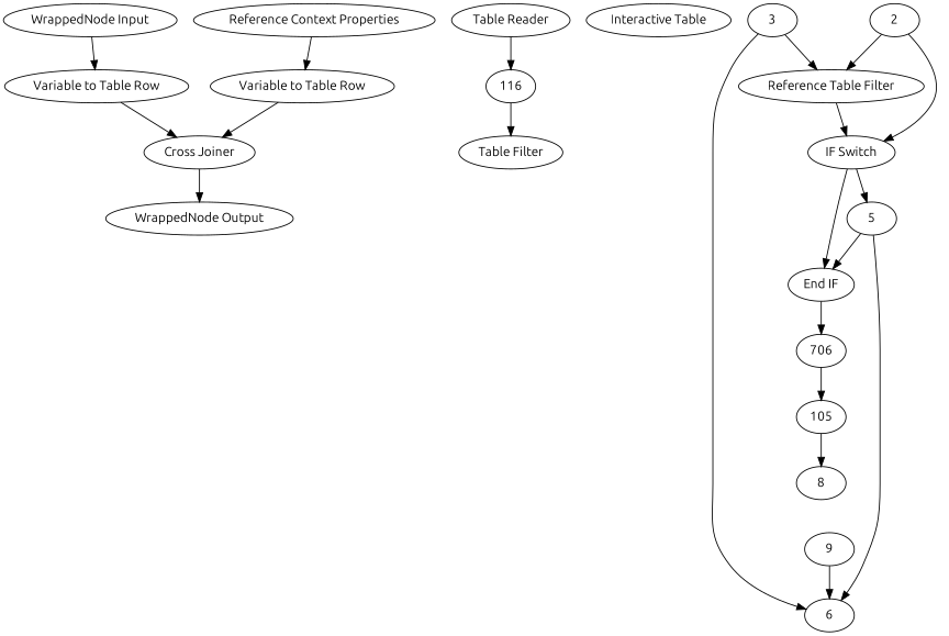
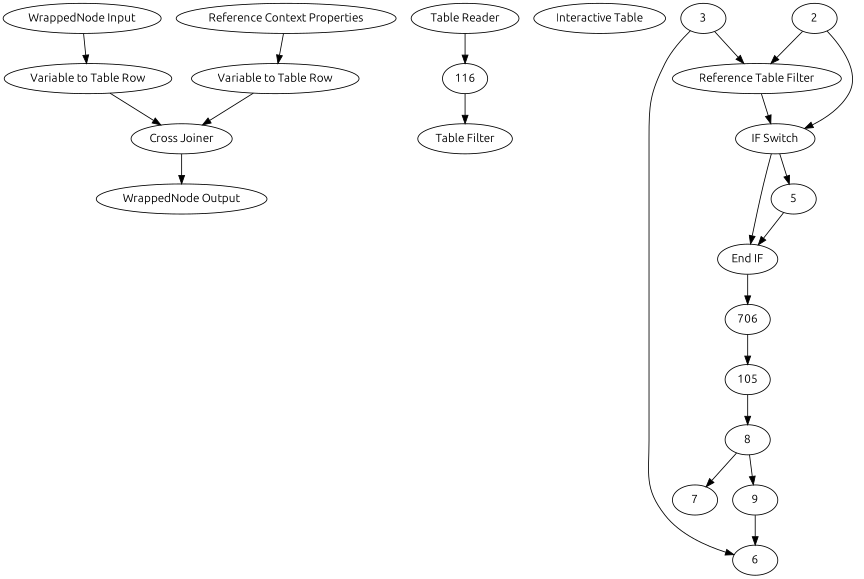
  digraph {
    fontname=Ubuntu
    rankdir=TB
    node [fontname=Ubuntu]
    edge [fontname=Ubuntu]
    n1 [label="Cross Joiner"]
    n2 [label="WrappedNode Output"]
    n3 [label="WrappedNode Input"]
    n4 [label="Variable to Table Row"]
    n5 [label="Reference Context Properties"]
    n6 [label="Variable to Table Row"]
    n7 [label="Table Reader"]
    116
    n9 [label="Table Filter"]
    n10 [label="Interactive Table"]
    n11 [label="IF Switch"]
    n12 [label="End IF"]
    5
    n14 [label=706]
    6
    105
    n17 [label="Reference Table Filter"]
    2
    3
    8
+   7
    9
    n1 -> n2
    n3 -> n4
    n4 -> n1
    n5 -> n6
    n6 -> n1
    n7 -> 116
    116 -> n9
    n11 -> n12
    n11 -> 5
    n12 -> n14
    5 -> n12
-   5 -> 6
    n14 -> 105
    105 -> 8
    n17 -> n11
    2 -> n11
    2 -> n17
    3 -> 6
    3 -> n17
+   8 -> 7
+   8 -> 9
    9 -> 6
  }
